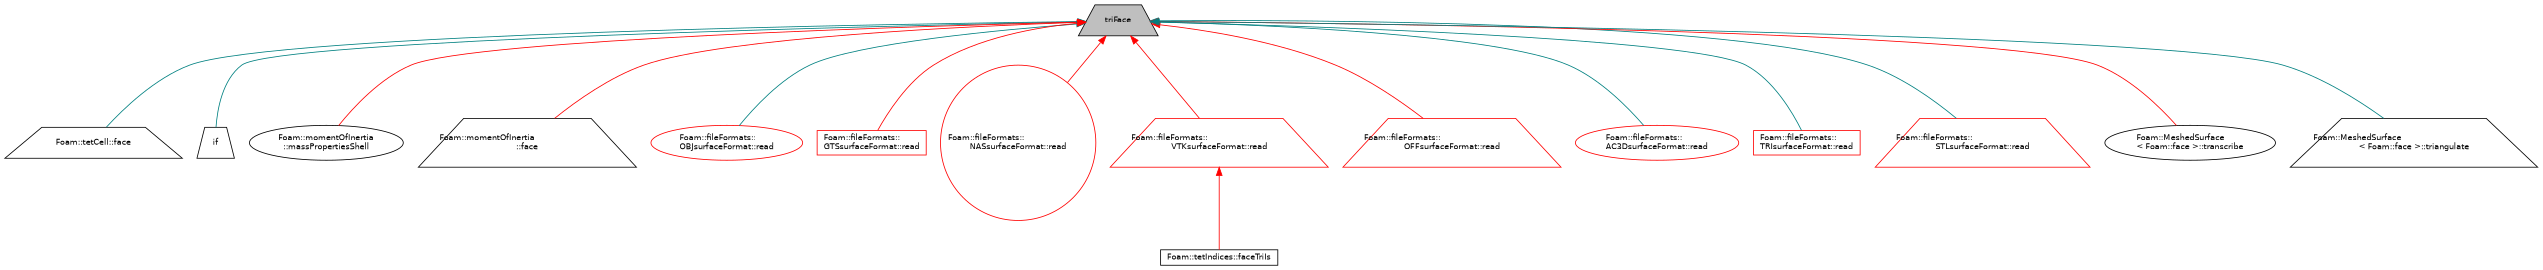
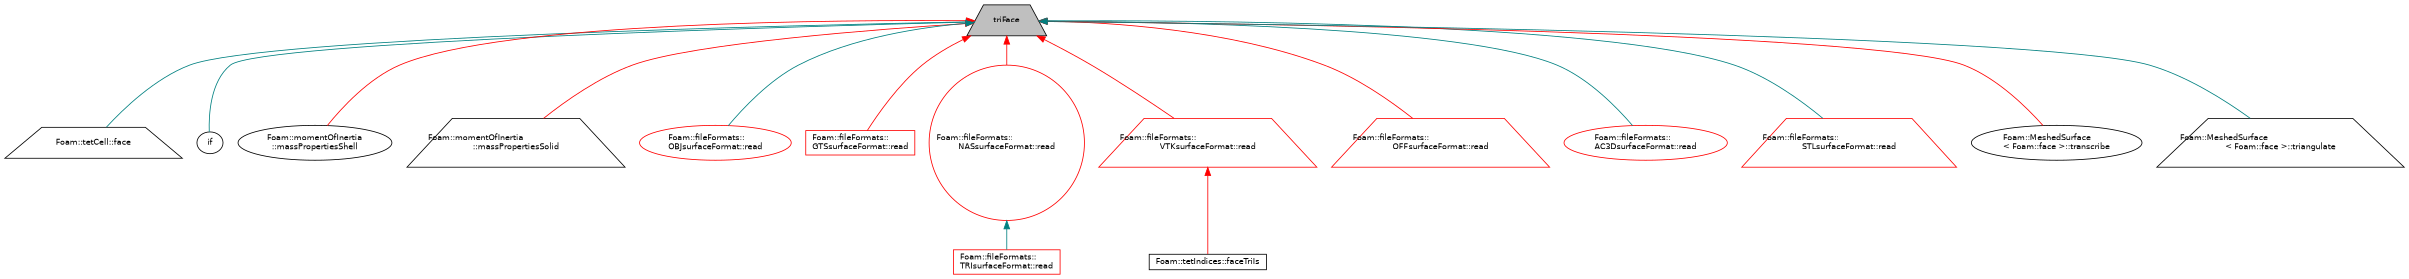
  digraph {
    fontname="DejaVu Sans"
    rankdir=TB
    node [color=black fontname="DejaVu Sans" fontsize=10 shape=trapezium]
    edge [color=red dir=back fontname="DejaVu Sans" fontsize=10 labelfontname=FreeSans labelfontsize=10 style=solid]
    n1 [fillcolor=grey75 fontcolor=black height=0.2 label=triFace style=filled width=0.4]
    n2 [height=0.2 label="Foam::tetCell::face" width=0.4]
-   n3 [height=0.2 label=if width=0.4]
+   n3 [height=0.2 label=if shape=ellipse width=0.4]
    n4 [height=0.2 label="Foam::momentOfInertia\l::massPropertiesShell" shape=ellipse width=0.4]
-   n5 [height=0.2 label="Foam::momentOfInertia\l::face" width=0.4]
+   n5 [height=0.2 label="Foam::momentOfInertia\l::massPropertiesSolid" width=0.4]
    n6 [color=red height=0.2 label="Foam::fileFormats::\lOBJsurfaceFormat::read" shape=ellipse width=0.4]
    n7 [color=red height=0.2 label="Foam::fileFormats::\lGTSsurfaceFormat::read" shape=box width=0.4]
    n8 [color=red height=0.2 label="Foam::fileFormats::\lNASsurfaceFormat::read" shape=circle width=0.4]
    n9 [color=red height=0.2 label="Foam::fileFormats::\lVTKsurfaceFormat::read" width=0.4]
    n10 [color=red height=0.2 label="Foam::fileFormats::\lOFFsurfaceFormat::read" width=0.4]
    n11 [color=red height=0.2 label="Foam::fileFormats::\lAC3DsurfaceFormat::read" shape=ellipse width=0.4]
    n12 [color=red height=0.2 label="Foam::fileFormats::\lTRIsurfaceFormat::read" shape=box width=0.4]
    n13 [color=red height=0.2 label="Foam::fileFormats::\lSTLsurfaceFormat::read" width=0.4]
    n14 [height=0.2 label="Foam::MeshedSurface\l\< Foam::face \>::transcribe" shape=ellipse width=0.4]
    n15 [height=0.2 label="Foam::MeshedSurface\l\< Foam::face \>::triangulate" width=0.4]
    n16 [height=0.2 label="Foam::tetIndices::faceTriIs" shape=box width=0.4]
    n1 -> n2 [color=teal]
    n1 -> n3 [color=teal]
    n1 -> n4
    n1 -> n5
    n1 -> n6 [color=teal]
    n1 -> n7
    n1 -> n8
    n1 -> n9
    n1 -> n10
    n1 -> n11 [color=teal]
-   n1 -> n12 [color=teal]
+   n8 -> n12 [color=teal]
    n1 -> n13 [color=teal]
    n1 -> n14
    n1 -> n15 [color=teal]
    n9 -> n16
  }
